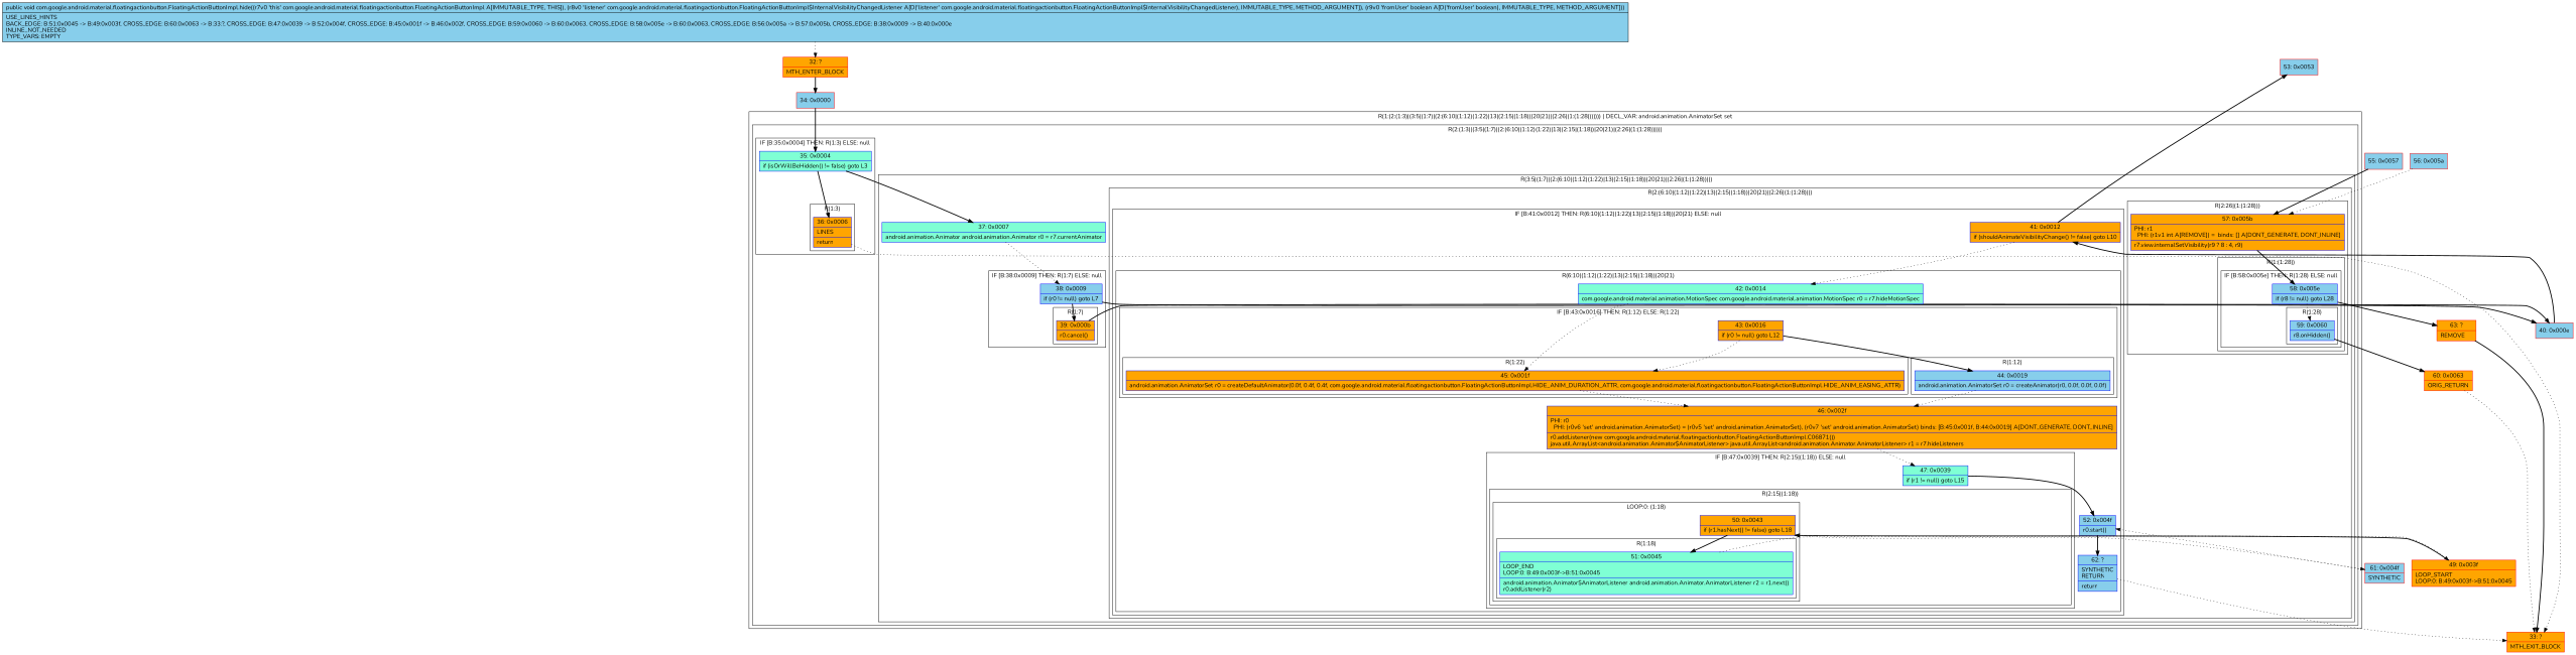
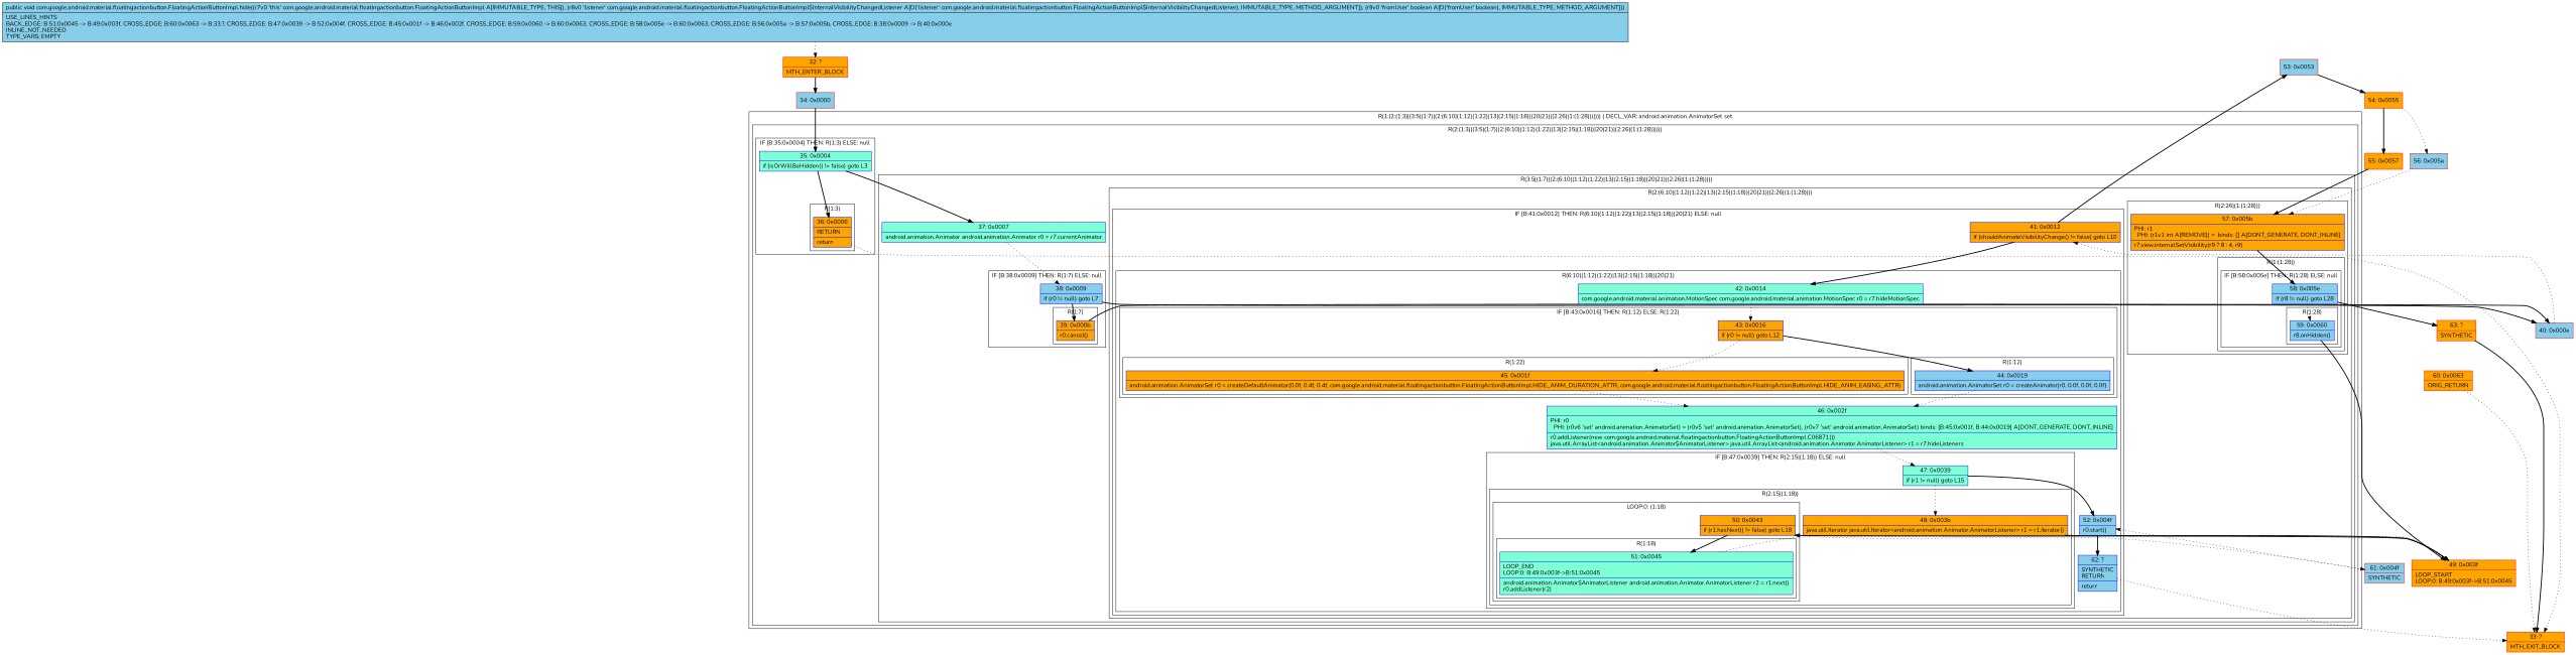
  digraph {
    fontname=Nunito
    node [color=blue fillcolor=orange fontname=Nunito shape=record style=filled]
    edge [fontname=Nunito style=bold]
-   n1 [label="{36\:\ 0x0006|LINES\l|return\l}"]
+   n1 [label="{36\:\ 0x0006|RETURN\l|return\l}"]
    n2 [fillcolor=aquamarine label="{35\:\ 0x0004|if (isOrWillBeHidden() != false) goto L3\l}"]
    n3 [label="{39\:\ 0x000b|r0.cancel()\l}"]
    n4 [fillcolor=skyblue label="{38\:\ 0x0009|if (r0 != null) goto L7\l}"]
    n5 [fillcolor=skyblue label="{44\:\ 0x0019|android.animation.AnimatorSet r0 = createAnimator(r0, 0.0f, 0.0f, 0.0f)\l}"]
    n6 [label="{45\:\ 0x001f|android.animation.AnimatorSet r0 = createDefaultAnimator(0.0f, 0.4f, 0.4f, com.google.android.material.floatingactionbutton.FloatingActionButtonImpl.HIDE_ANIM_DURATION_ATTR, com.google.android.material.floatingactionbutton.FloatingActionButtonImpl.HIDE_ANIM_EASING_ATTR)\l}"]
    n7 [label="{43\:\ 0x0016|if (r0 != null) goto L12\l}"]
    n8 [fillcolor=aquamarine label="{51\:\ 0x0045|LOOP_END\lLOOP:0: B:49:0x003f\-\>B:51:0x0045\l|android.animation.Animator$AnimatorListener android.animation.Animator.AnimatorListener r2 = r1.next()\lr0.addListener(r2)\l}"]
    n9 [label="{50\:\ 0x0043|if (r1.hasNext() != false) goto L18\l}"]
+   n10 [label="{48\:\ 0x003b|java.util.Iterator java.util.Iterator\<android.animation.Animator.AnimatorListener\> r1 = r1.iterator()\l}"]
    n11 [fillcolor=aquamarine label="{47\:\ 0x0039|if (r1 != null) goto L15\l}"]
    n12 [fillcolor=aquamarine label="{42\:\ 0x0014|com.google.android.material.animation.MotionSpec com.google.android.material.animation.MotionSpec r0 = r7.hideMotionSpec\l}"]
-   n13 [label="{46\:\ 0x002f|PHI: r0 \l  PHI: (r0v6 'set' android.animation.AnimatorSet) = (r0v5 'set' android.animation.AnimatorSet), (r0v7 'set' android.animation.AnimatorSet) binds: [B:45:0x001f, B:44:0x0019] A[DONT_GENERATE, DONT_INLINE]\l|r0.addListener(new com.google.android.material.floatingactionbutton.FloatingActionButtonImpl.C06871())\ljava.util.ArrayList\<android.animation.Animator$AnimatorListener\> java.util.ArrayList\<android.animation.Animator.AnimatorListener\> r1 = r7.hideListeners\l}"]
+   n13 [fillcolor=aquamarine label="{46\:\ 0x002f|PHI: r0 \l  PHI: (r0v6 'set' android.animation.AnimatorSet) = (r0v5 'set' android.animation.AnimatorSet), (r0v7 'set' android.animation.AnimatorSet) binds: [B:45:0x001f, B:44:0x0019] A[DONT_GENERATE, DONT_INLINE]\l|r0.addListener(new com.google.android.material.floatingactionbutton.FloatingActionButtonImpl.C06871())\ljava.util.ArrayList\<android.animation.Animator$AnimatorListener\> java.util.ArrayList\<android.animation.Animator.AnimatorListener\> r1 = r7.hideListeners\l}"]
    n14 [fillcolor=skyblue label="{52\:\ 0x004f|r0.start()\l}"]
    n15 [fillcolor=skyblue label="{62\:\ ?|SYNTHETIC\lRETURN\l|return\l}"]
    n16 [label="{41\:\ 0x0012|if (shouldAnimateVisibilityChange() != false) goto L10\l}"]
    n17 [fillcolor=skyblue label="{59\:\ 0x0060|r8.onHidden()\l}"]
    n18 [fillcolor=skyblue label="{58\:\ 0x005e|if (r8 != null) goto L28\l}"]
    n19 [label="{57\:\ 0x005b|PHI: r1 \l  PHI: (r1v1 int A[REMOVE]) =  binds: [] A[DONT_GENERATE, DONT_INLINE]\l|r7.view.internalSetVisibility(r9 ? 8 : 4, r9)\l}"]
    n20 [fillcolor=aquamarine label="{37\:\ 0x0007|android.animation.Animator android.animation.Animator r0 = r7.currentAnimator\l}"]
    n21 [color=red label="{33\:\ ?|MTH_EXIT_BLOCK\l}"]
    n22 [color=red fillcolor=skyblue label="{40\:\ 0x000e}"]
    n23 [color=red label="{49\:\ 0x003f|LOOP_START\lLOOP:0: B:49:0x003f\-\>B:51:0x0045\l}"]
    n24 [color=red fillcolor=skyblue label="{61\:\ 0x004f|SYNTHETIC\l}"]
    n25 [color=red fillcolor=skyblue label="{53\:\ 0x0053}"]
    n26 [color=red label="{60\:\ 0x0063|ORIG_RETURN\l}"]
-   n27 [color=red label="{63\:\ ?|REMOVE\l}"]
+   n27 [color=red label="{63\:\ ?|SYNTHETIC\l}"]
+   n28 [color=red label="{54\:\ 0x0055}"]
    n29 [color=red label="{32\:\ ?|MTH_ENTER_BLOCK\l}"]
    n30 [color=red fillcolor=skyblue label="{34\:\ 0x0000}"]
-   n31 [color=red fillcolor=skyblue label="{55\:\ 0x0057}"]
+   n31 [color=red label="{55\:\ 0x0057}"]
    n32 [color=red fillcolor=skyblue label="{56\:\ 0x005a}"]
    n33 [fillcolor=skyblue label="{public void com.google.android.material.floatingactionbutton.FloatingActionButtonImpl.hide((r7v0 'this' com.google.android.material.floatingactionbutton.FloatingActionButtonImpl A[IMMUTABLE_TYPE, THIS]), (r8v0 'listener' com.google.android.material.floatingactionbutton.FloatingActionButtonImpl$InternalVisibilityChangedListener A[D('listener' com.google.android.material.floatingactionbutton.FloatingActionButtonImpl$InternalVisibilityChangedListener), IMMUTABLE_TYPE, METHOD_ARGUMENT]), (r9v0 'fromUser' boolean A[D('fromUser' boolean), IMMUTABLE_TYPE, METHOD_ARGUMENT]))  | USE_LINES_HINTS\lBACK_EDGE: B:51:0x0045 \-\> B:49:0x003f, CROSS_EDGE: B:60:0x0063 \-\> B:33:?, CROSS_EDGE: B:47:0x0039 \-\> B:52:0x004f, CROSS_EDGE: B:45:0x001f \-\> B:46:0x002f, CROSS_EDGE: B:59:0x0060 \-\> B:60:0x0063, CROSS_EDGE: B:58:0x005e \-\> B:60:0x0063, CROSS_EDGE: B:56:0x005a \-\> B:57:0x005b, CROSS_EDGE: B:38:0x0009 \-\> B:40:0x000e\lINLINE_NOT_NEEDED\lTYPE_VARS: EMPTY\l}" color=""]
    subgraph cluster_1 {
      label="R(1:(2:(1:3)|(3:5|(1:7)|(2:(6:10|(1:12)(1:22)|13|(2:15|(1:18))|20|21)|(2:26|(1:(1:28))))))) | DECL_VAR: android.animation.AnimatorSet set\l"
      subgraph cluster_2 {
        label="R(2:(1:3)|(3:5|(1:7)|(2:(6:10|(1:12)(1:22)|13|(2:15|(1:18))|20|21)|(2:26|(1:(1:28))))))"
        subgraph cluster_3 {
          label="IF [B:35:0x0004] THEN: R(1:3) ELSE: null"
          n2
          subgraph cluster_4 {
            label="R(1:3)"
            n1
          }
        }
        subgraph cluster_5 {
          label="R(3:5|(1:7)|(2:(6:10|(1:12)(1:22)|13|(2:15|(1:18))|20|21)|(2:26|(1:(1:28)))))"
          n20
          subgraph cluster_6 {
            label="IF [B:38:0x0009] THEN: R(1:7) ELSE: null"
            n4
            subgraph cluster_7 {
              label="R(1:7)"
              n3
            }
          }
          subgraph cluster_8 {
            label="R(2:(6:10|(1:12)(1:22)|13|(2:15|(1:18))|20|21)|(2:26|(1:(1:28))))"
            subgraph cluster_9 {
              label="IF [B:41:0x0012] THEN: R(6:10|(1:12)(1:22)|13|(2:15|(1:18))|20|21) ELSE: null"
              n16
              subgraph cluster_10 {
                label="R(6:10|(1:12)(1:22)|13|(2:15|(1:18))|20|21)"
                n12
                n13
                n14
                n15
                subgraph cluster_11 {
                  label="IF [B:43:0x0016] THEN: R(1:12) ELSE: R(1:22)"
                  n7
                  subgraph cluster_12 {
                    label="R(1:12)"
                    n5
                  }
                  subgraph cluster_13 {
                    label="R(1:22)"
                    n6
                  }
                }
                subgraph cluster_14 {
                  label="IF [B:47:0x0039] THEN: R(2:15|(1:18)) ELSE: null"
                  n11
                  subgraph cluster_15 {
                    label="R(2:15|(1:18))"
+                   n10
                    subgraph cluster_16 {
                      label="LOOP:0: (1:18)"
                      n9
                      subgraph cluster_17 {
                        label="R(1:18)"
                        n8
                      }
                    }
                  }
                }
              }
            }
            subgraph cluster_18 {
              label="R(2:26|(1:(1:28)))"
              n19
              subgraph cluster_19 {
                label="R(1:(1:28))"
                subgraph cluster_20 {
                  label="IF [B:58:0x005e] THEN: R(1:28) ELSE: null"
                  n18
                  subgraph cluster_21 {
                    label="R(1:28)"
                    n17
                  }
                }
              }
            }
          }
        }
      }
    }
    n1 -> n21 [style=dotted]
    n2 -> n1
    n2 -> n20
    n3 -> n22
    n4 -> n3
    n4 -> n22
    n5 -> n13 [style=dotted]
    n6 -> n13 [style=dotted]
    n7 -> n5
    n7 -> n6 [style=dotted]
    n8 -> n23 [style=dotted]
    n9 -> n8
    n9 -> n24 [style=dotted]
+   n10 -> n23
+   n11 -> n10 [style=dotted]
    n11 -> n14
-   n12 -> n6 [style=dotted]
+   n12 -> n7 [style=dotted]
    n13 -> n11 [style=dotted]
    n14 -> n15
    n15 -> n21 [style=dotted]
-   n16 -> n12 [style=dotted]
+   n16 -> n12
    n16 -> n25
-   n17 -> n26
+   n17 -> n23
    n18 -> n17 [style=dotted]
    n18 -> n27
    n19 -> n18
    n20 -> n4 [style=dotted]
-   n22 -> n16
+   n22 -> n16 [style=dotted]
    n23 -> n9
    n24 -> n14 [style=dotted]
+   n25 -> n28
    n26 -> n21 [style=dotted]
    n27 -> n21
+   n28 -> n31
+   n28 -> n32 [style=dotted]
    n29 -> n30
    n30 -> n2
    n31 -> n19
    n32 -> n19 [style=dotted]
    n33 -> n29 [style=dotted]
  }
